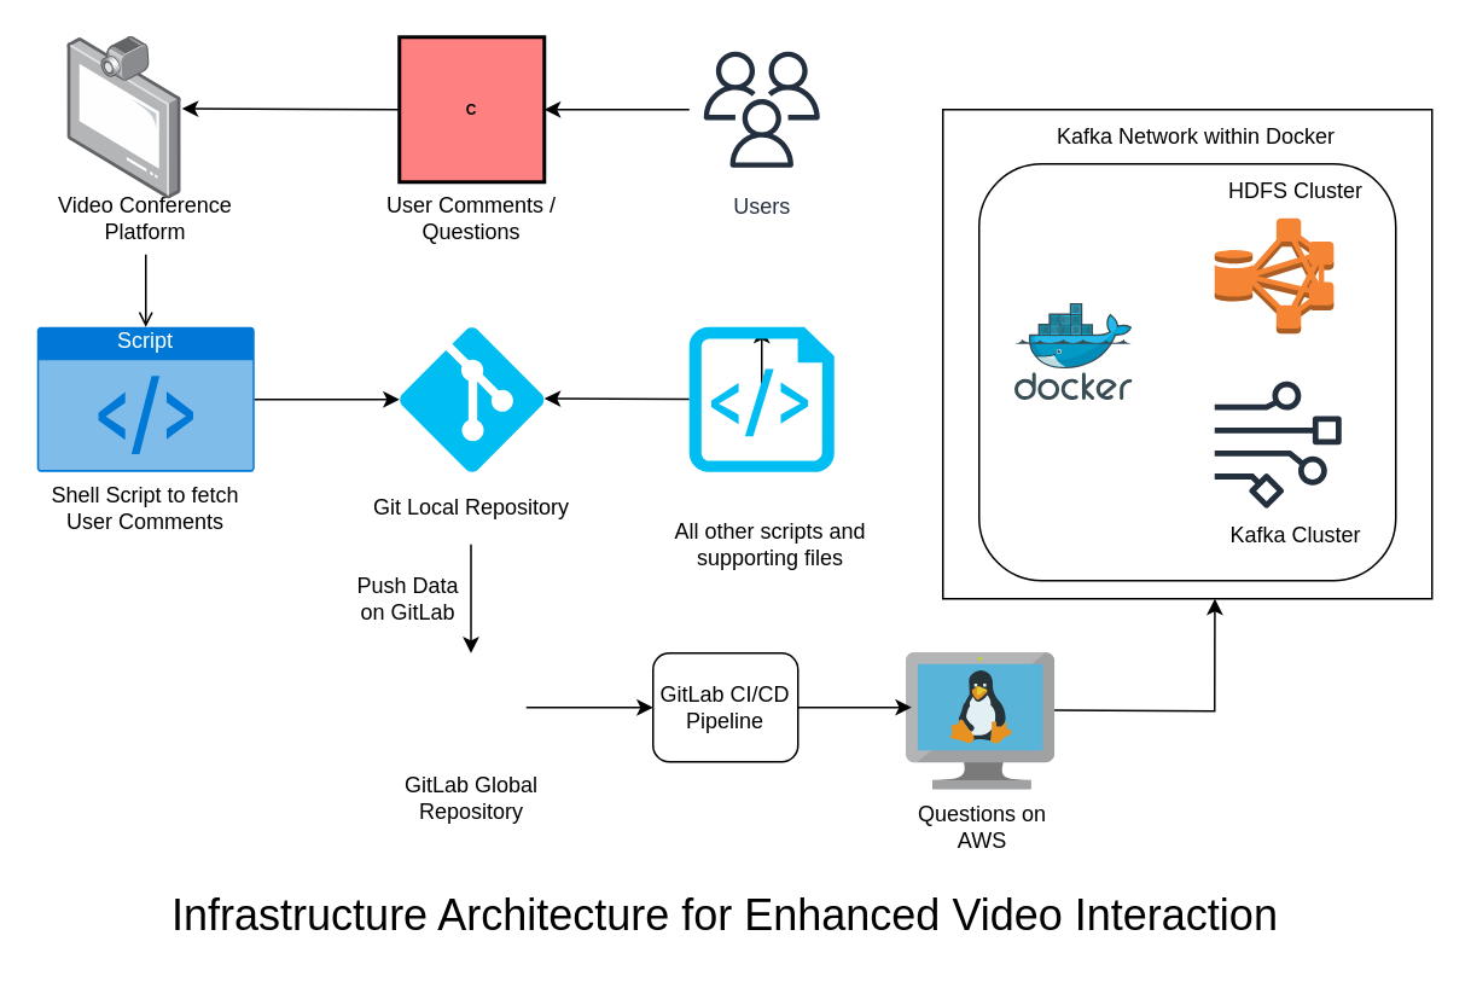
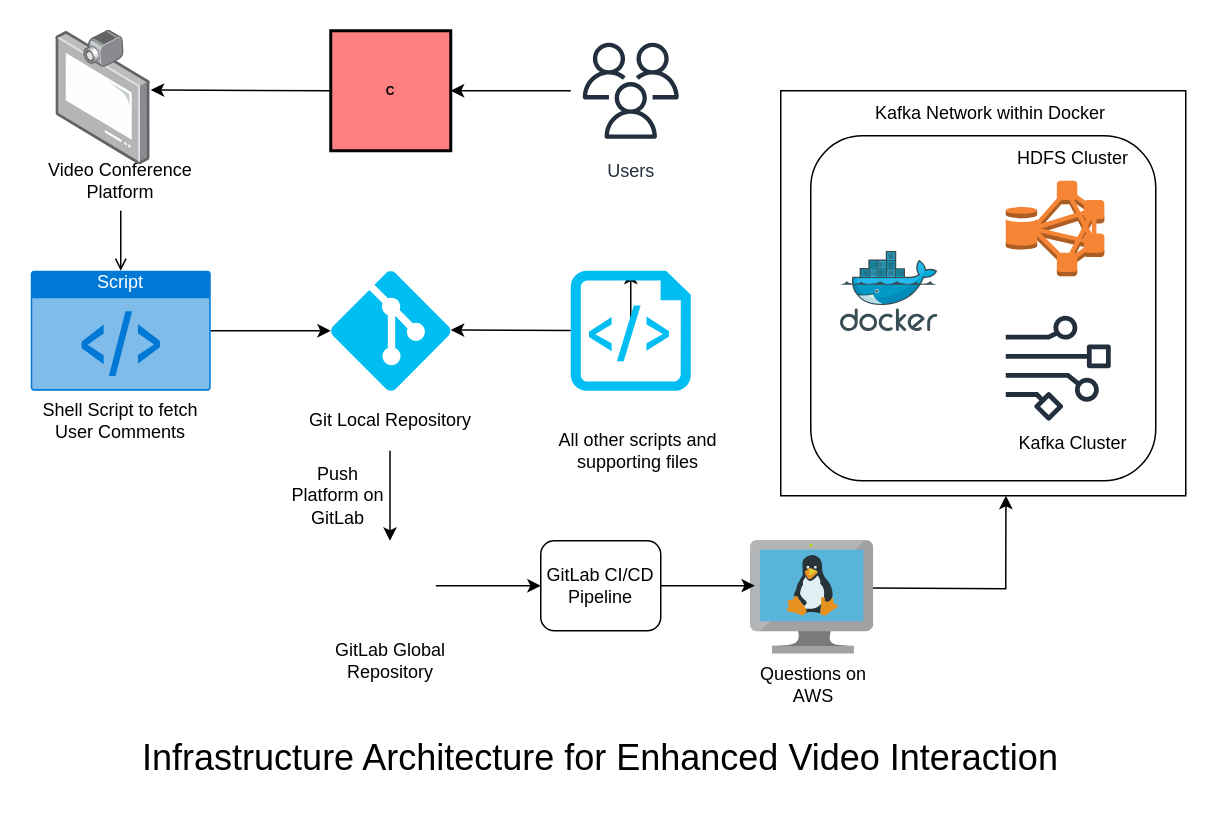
  <mxCell id="0" />
  <mxCell id="1" parent="0" />
  <mxCell id="2" value="" style="shape=image;html=1;verticalAlign=top;verticalLabelPosition=bottom;labelBackgroundColor=#ffffff;imageAspect=0;aspect=fixed;image=https://cdn4.iconfinder.com/data/icons/socialcones/508/Gitlab-128.png" parent="1" vertex="1"><mxGeometry x="230" y="360" width="60" height="60" as="geometry" /></mxCell>
  <mxCell id="3" value="" style="image;points=[];aspect=fixed;html=1;align=center;shadow=0;dashed=0;image=img/lib/allied_telesis/computer_and_terminals/Vdeo_Conference_Terminal.svg;movable=1;resizable=1;rotatable=1;deletable=1;editable=1;locked=0;connectable=1;" vertex="1" parent="1"><mxGeometry x="36.73" y="20" width="63.27" height="89.52" as="geometry" /></mxCell>
  <mxCell id="4" value="" style="edgeStyle=orthogonalEdgeStyle;rounded=0;orthogonalLoop=1;jettySize=auto;html=1;" edge="1" parent="1" target="2"><mxGeometry relative="1" as="geometry"><mxPoint x="259.5" y="300" as="sourcePoint" /><mxPoint x="260" y="340" as="targetPoint" /></mxGeometry></mxCell>
  <mxCell id="5" value="Users" style="sketch=0;outlineConnect=0;fontColor=#232F3E;gradientColor=none;strokeColor=#232F3E;fillColor=#ffffff;dashed=0;verticalLabelPosition=bottom;verticalAlign=top;align=center;html=1;fontSize=12;fontStyle=0;aspect=fixed;shape=mxgraph.aws4.resourceIcon;resIcon=mxgraph.aws4.users;" vertex="1" parent="1"><mxGeometry x="380" y="20" width="80" height="80" as="geometry" /></mxCell>
  <mxCell id="6" value="&lt;font style=&quot;font-size: 12px;&quot;&gt;Video Conference Platform&lt;/font&gt;" style="text;html=1;strokeColor=none;fillColor=none;align=center;verticalAlign=middle;whiteSpace=wrap;rounded=0;" vertex="1" parent="1"><mxGeometry x="20" y="100" width="120" height="40" as="geometry" /></mxCell>
  <mxCell id="7" value="C" style="strokeWidth=2;dashed=0;align=center;fontSize=8;shape=rect;fillColor=#FF8080;fontStyle=1;whiteSpace=wrap;html=1;" vertex="1" parent="1"><mxGeometry x="220" y="20" width="80" height="80" as="geometry" /></mxCell>
  <mxCell id="8" value="" style="endArrow=classic;html=1;rounded=0;" edge="1" parent="1" source="5"><mxGeometry width="50" height="50" relative="1" as="geometry"><mxPoint x="380" y="60" as="sourcePoint" /><mxPoint x="300" y="60" as="targetPoint" /></mxGeometry></mxCell>
  <mxCell id="9" value="" style="endArrow=classic;html=1;rounded=0;exitX=0;exitY=0.5;exitDx=0;exitDy=0;" edge="1" parent="1" source="7"><mxGeometry width="50" height="50" relative="1" as="geometry"><mxPoint x="200" y="60" as="sourcePoint" /><mxPoint x="100" y="59.5" as="targetPoint" /></mxGeometry></mxCell>
  <mxCell id="10" value="Script" style="html=1;whiteSpace=wrap;strokeColor=none;fillColor=#0079D6;labelPosition=center;verticalLabelPosition=middle;verticalAlign=top;align=center;fontSize=12;outlineConnect=0;spacingTop=-6;fontColor=#FFFFFF;sketch=0;shape=mxgraph.sitemap.script;" vertex="1" parent="1"><mxGeometry x="20" y="180" width="120" height="80" as="geometry" /></mxCell>
  <mxCell id="11" value="" style="verticalLabelPosition=bottom;html=1;verticalAlign=top;align=center;strokeColor=none;fillColor=#00BEF2;shape=mxgraph.azure.git_repository;" vertex="1" parent="1"><mxGeometry x="220" y="180" width="80" height="80" as="geometry" /></mxCell>
  <mxCell id="12" value="&lt;font style=&quot;&quot;&gt;&lt;font style=&quot;font-size: 12px;&quot;&gt;Shell Script to fetch User Comments&lt;/font&gt;&lt;br&gt;&lt;/font&gt;" style="text;html=1;strokeColor=none;fillColor=none;align=center;verticalAlign=middle;whiteSpace=wrap;rounded=0;" vertex="1" parent="1"><mxGeometry x="20" y="260" width="120" height="40" as="geometry" /></mxCell>
  <mxCell id="13" value="&lt;font style=&quot;&quot;&gt;&lt;font style=&quot;font-size: 12px;&quot;&gt;Git Local Repository&lt;/font&gt;&lt;br&gt;&lt;/font&gt;" style="text;html=1;strokeColor=none;fillColor=none;align=center;verticalAlign=middle;whiteSpace=wrap;rounded=0;" vertex="1" parent="1"><mxGeometry x="200" y="260" width="120" height="40" as="geometry" /></mxCell>
  <mxCell id="14" value="&lt;font style=&quot;&quot;&gt;&lt;font style=&quot;font-size: 12px;&quot;&gt;All other scripts and supporting files&lt;/font&gt;&lt;br&gt;&lt;/font&gt;" style="text;html=1;strokeColor=none;fillColor=none;align=center;verticalAlign=middle;whiteSpace=wrap;rounded=0;" vertex="1" parent="1"><mxGeometry x="365" y="280" width="120" height="40" as="geometry" /></mxCell>
  <mxCell id="15" value="" style="endArrow=classic;html=1;rounded=0;" edge="1" parent="1" source="35"><mxGeometry width="50" height="50" relative="1" as="geometry"><mxPoint x="420" y="219.5" as="sourcePoint" /><mxPoint x="300" y="219.5" as="targetPoint" /></mxGeometry></mxCell>
  <mxCell id="16" value="" style="endArrow=classic;html=1;rounded=0;exitX=1;exitY=0.5;exitDx=0;exitDy=0;exitPerimeter=0;entryX=0;entryY=0.5;entryDx=0;entryDy=0;entryPerimeter=0;" edge="1" parent="1" source="10" target="11"><mxGeometry width="50" height="50" relative="1" as="geometry"><mxPoint x="420" y="130" as="sourcePoint" /><mxPoint x="300" y="130" as="targetPoint" /></mxGeometry></mxCell>
  <mxCell id="17" value="" style="endArrow=open;html=1;rounded=0;exitX=0.5;exitY=1;exitDx=0;exitDy=0;entryX=0.5;entryY=0;entryDx=0;entryDy=0;entryPerimeter=0;" edge="1" parent="1" source="6" target="10"><mxGeometry width="50" height="50" relative="1" as="geometry"><mxPoint x="450" y="90" as="sourcePoint" /><mxPoint x="330" y="90" as="targetPoint" /></mxGeometry></mxCell>
- <mxCell id="18" value="&lt;font style=&quot;&quot;&gt;&lt;font style=&quot;font-size: 12px;&quot;&gt;User Comments / Questions&lt;/font&gt;&lt;br&gt;&lt;/font&gt;" style="text;html=1;strokeColor=none;fillColor=none;align=center;verticalAlign=middle;whiteSpace=wrap;rounded=0;" vertex="1" parent="1"><mxGeometry x="200" y="100" width="120" height="40" as="geometry" /></mxCell>
- <mxCell id="19" value="&lt;font style=&quot;&quot;&gt;Push Data on GitLab&lt;br&gt;&lt;/font&gt;" style="text;html=1;strokeColor=none;fillColor=none;align=center;verticalAlign=middle;whiteSpace=wrap;rounded=0;" vertex="1" parent="1"><mxGeometry x="190" y="310" width="70" height="40" as="geometry" /></mxCell>
+ <mxCell id="19" value="&lt;font style=&quot;&quot;&gt;Push Platform on GitLab&lt;br&gt;&lt;/font&gt;" style="text;html=1;strokeColor=none;fillColor=none;align=center;verticalAlign=middle;whiteSpace=wrap;rounded=0;" vertex="1" parent="1"><mxGeometry x="190" y="310" width="70" height="40" as="geometry" /></mxCell>
  <mxCell id="20" value="GitLab CI/CD Pipeline" style="whiteSpace=wrap;html=1;rounded=1;" vertex="1" parent="1"><mxGeometry x="360" y="360" width="80" height="60" as="geometry" /></mxCell>
  <mxCell id="21" value="" style="endArrow=classic;html=1;rounded=0;exitX=1;exitY=0.5;exitDx=0;exitDy=0;entryX=0;entryY=0.5;entryDx=0;entryDy=0;" edge="1" parent="1" source="2" target="20"><mxGeometry width="50" height="50" relative="1" as="geometry"><mxPoint x="300" y="389.5" as="sourcePoint" /><mxPoint x="380" y="390" as="targetPoint" /></mxGeometry></mxCell>
  <mxCell id="22" value="" style="endArrow=classic;html=1;rounded=0;exitX=0.978;exitY=0.417;exitDx=0;exitDy=0;exitPerimeter=0;entryX=0.556;entryY=1;entryDx=0;entryDy=0;entryPerimeter=0;" edge="1" parent="1" source="23" target="26"><mxGeometry width="50" height="50" relative="1" as="geometry"><mxPoint x="540" y="370" as="sourcePoint" /><mxPoint x="550" y="370" as="targetPoint" /><Array as="points"><mxPoint x="670" y="392" /></Array></mxGeometry></mxCell>
  <mxCell id="23" value="" style="image;sketch=0;aspect=fixed;html=1;points=[];align=center;fontSize=12;image=img/lib/mscae/VM_Linux.svg;" vertex="1" parent="1"><mxGeometry x="500" y="360" width="82.18" height="75.6" as="geometry" /></mxCell>
  <mxCell id="24" value="" style="endArrow=classic;html=1;rounded=0;entryX=0.034;entryY=0.396;entryDx=0;entryDy=0;entryPerimeter=0;exitX=1;exitY=0.5;exitDx=0;exitDy=0;" edge="1" parent="1" source="20" target="23"><mxGeometry width="50" height="50" relative="1" as="geometry"><mxPoint x="450" y="372" as="sourcePoint" /><mxPoint x="450" y="372.3" as="targetPoint" /></mxGeometry></mxCell>
  <mxCell id="25" value="Questions on AWS" style="text;html=1;strokeColor=none;fillColor=none;align=center;verticalAlign=middle;whiteSpace=wrap;rounded=0;" vertex="1" parent="1"><mxGeometry x="502.18" y="435.6" width="80" height="40" as="geometry" /></mxCell>
  <mxCell id="26" value="" style="rounded=0;whiteSpace=wrap;html=1;" vertex="1" parent="1"><mxGeometry x="520" y="60" width="270" height="270" as="geometry" /></mxCell>
  <mxCell id="27" value="" style="rounded=1;whiteSpace=wrap;html=1;" vertex="1" parent="1"><mxGeometry x="540" y="90" width="230" height="230" as="geometry" /></mxCell>
  <mxCell id="28" value="Kafka Network within Docker" style="text;html=1;strokeColor=none;fillColor=none;align=center;verticalAlign=middle;whiteSpace=wrap;rounded=0;" vertex="1" parent="1"><mxGeometry x="580" y="60" width="160" height="30" as="geometry" /></mxCell>
  <mxCell id="29" value="" style="image;sketch=0;aspect=fixed;html=1;points=[];align=center;fontSize=12;image=img/lib/mscae/Docker.svg;" vertex="1" parent="1"><mxGeometry x="560" y="167.4" width="65" height="53.3" as="geometry" /></mxCell>
  <mxCell id="30" value="" style="outlineConnect=0;dashed=0;verticalLabelPosition=bottom;verticalAlign=top;align=center;html=1;shape=mxgraph.aws3.hdfs_cluster;fillColor=#F58534;gradientColor=none;" vertex="1" parent="1"><mxGeometry x="670" y="120" width="65.75" height="63.7" as="geometry" /></mxCell>
  <mxCell id="31" value="" style="sketch=0;outlineConnect=0;fontColor=#232F3E;gradientColor=none;fillColor=#232F3D;strokeColor=none;dashed=0;verticalLabelPosition=bottom;verticalAlign=top;align=center;html=1;fontSize=12;fontStyle=0;aspect=fixed;pointerEvents=1;shape=mxgraph.aws4.data_stream;" vertex="1" parent="1"><mxGeometry x="670" y="210" width="70" height="70" as="geometry" /></mxCell>
  <mxCell id="32" value="Kafka Cluster" style="text;html=1;strokeColor=none;fillColor=none;align=center;verticalAlign=middle;whiteSpace=wrap;rounded=0;" vertex="1" parent="1"><mxGeometry x="670" y="280" width="90" height="30" as="geometry" /></mxCell>
  <mxCell id="33" value="HDFS Cluster" style="text;html=1;strokeColor=none;fillColor=none;align=center;verticalAlign=middle;whiteSpace=wrap;rounded=0;" vertex="1" parent="1"><mxGeometry x="670" y="90" width="90" height="30" as="geometry" /></mxCell>
  <mxCell id="34" value="" style="endArrow=classic;html=1;rounded=0;" edge="1" parent="1" target="35"><mxGeometry width="50" height="50" relative="1" as="geometry"><mxPoint x="420" y="219.5" as="sourcePoint" /><mxPoint x="300" y="219.5" as="targetPoint" /></mxGeometry></mxCell>
  <mxCell id="35" value="" style="verticalLabelPosition=bottom;html=1;verticalAlign=top;align=center;strokeColor=none;fillColor=#00BEF2;shape=mxgraph.azure.script_file;pointerEvents=1;" vertex="1" parent="1"><mxGeometry x="380" y="180" width="80" height="80" as="geometry" /></mxCell>
  <mxCell id="36" value="&lt;font style=&quot;&quot;&gt;&lt;font style=&quot;font-size: 12px;&quot;&gt;GitLab Global Repository&lt;/font&gt;&lt;br&gt;&lt;/font&gt;" style="text;html=1;strokeColor=none;fillColor=none;align=center;verticalAlign=middle;whiteSpace=wrap;rounded=0;" vertex="1" parent="1"><mxGeometry x="200" y="420" width="120" height="40" as="geometry" /></mxCell>
  <mxCell id="37" value="&lt;font style=&quot;font-size: 24px;&quot;&gt;Infrastructure Architecture for Enhanced Video Interaction&lt;/font&gt;" style="text;html=1;strokeColor=none;fillColor=none;align=center;verticalAlign=middle;whiteSpace=wrap;rounded=0;" vertex="1" parent="1"><mxGeometry x="60" y="490" width="680" height="30" as="geometry" /></mxCell>
